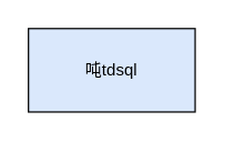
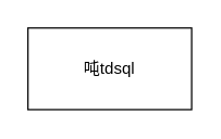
  <mxCell id="0" />
  <mxCell id="1" parent="0" />
- <mxCell id="2" value="&lt;font style=&quot;vertical-align: inherit;&quot;&gt;&lt;font style=&quot;vertical-align: inherit;&quot;&gt;吨tdsql&lt;/font&gt;&lt;/font&gt;" style="rounded=0;whiteSpace=wrap;html=1;fillColor=#dae8fc;" vertex="1" parent="1"><mxGeometry x="20" y="20" width="120" height="60" as="geometry" /></mxCell>
+ <mxCell id="2" value="&lt;font style=&quot;vertical-align: inherit;&quot;&gt;&lt;font style=&quot;vertical-align: inherit;&quot;&gt;吨tdsql&lt;/font&gt;&lt;/font&gt;" style="rounded=0;whiteSpace=wrap;html=1;" vertex="1" parent="1"><mxGeometry x="20" y="20" width="120" height="60" as="geometry" /></mxCell>
